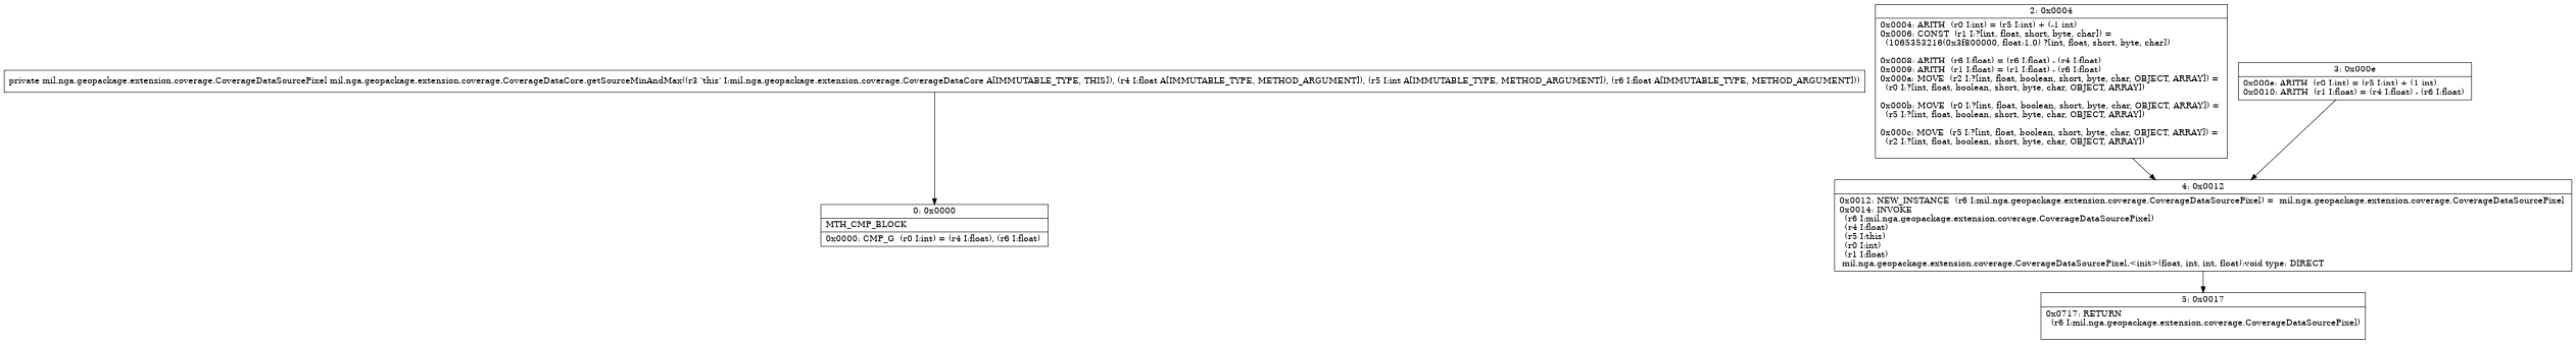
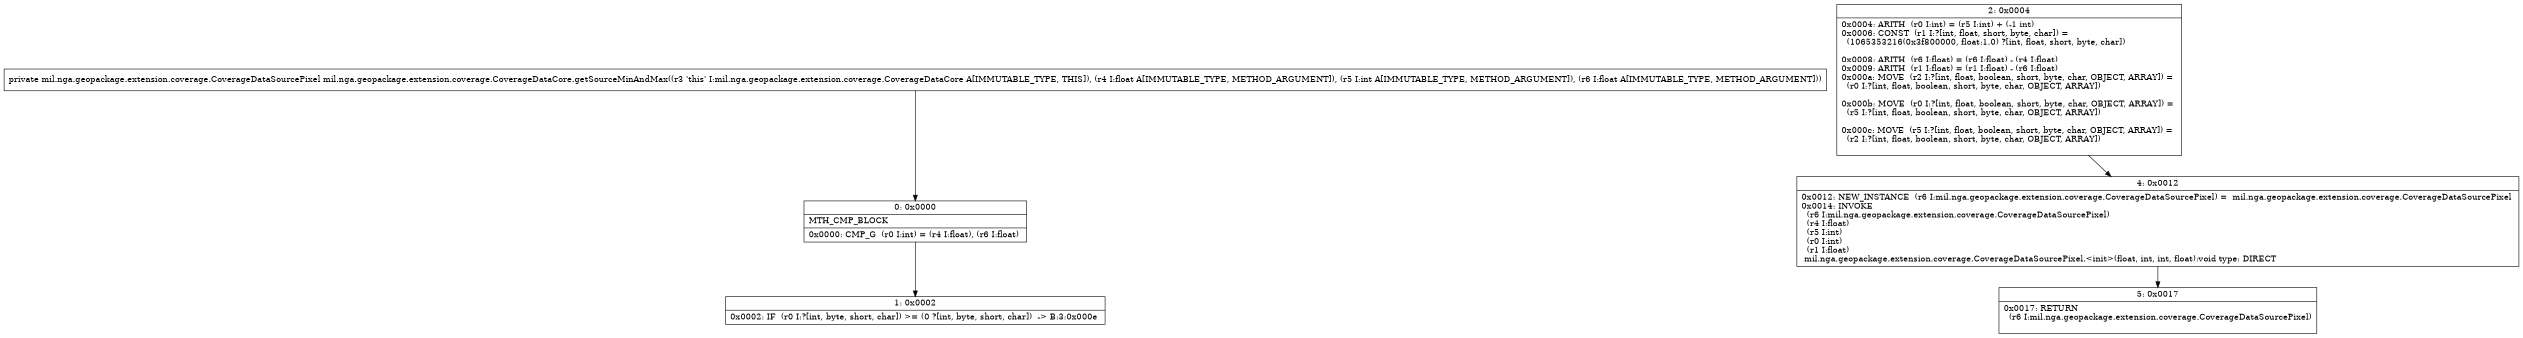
  digraph {
    node [shape=record]
    n1 [label="{0\:\ 0x0000|MTH_CMP_BLOCK\l|0x0000: CMP_G  (r0 I:int) = (r4 I:float), (r6 I:float) \l}"]
+   n2 [label="{1\:\ 0x0002|0x0002: IF  (r0 I:?[int, byte, short, char]) \>= (0 ?[int, byte, short, char])  \-\> B:3:0x000e \l}"]
    n3 [label="{2\:\ 0x0004|0x0004: ARITH  (r0 I:int) = (r5 I:int) + (\-1 int) \l0x0006: CONST  (r1 I:?[int, float, short, byte, char]) = \l  (1065353216(0x3f800000, float:1.0) ?[int, float, short, byte, char])\l \l0x0008: ARITH  (r6 I:float) = (r6 I:float) \- (r4 I:float) \l0x0009: ARITH  (r1 I:float) = (r1 I:float) \- (r6 I:float) \l0x000a: MOVE  (r2 I:?[int, float, boolean, short, byte, char, OBJECT, ARRAY]) = \l  (r0 I:?[int, float, boolean, short, byte, char, OBJECT, ARRAY])\l \l0x000b: MOVE  (r0 I:?[int, float, boolean, short, byte, char, OBJECT, ARRAY]) = \l  (r5 I:?[int, float, boolean, short, byte, char, OBJECT, ARRAY])\l \l0x000c: MOVE  (r5 I:?[int, float, boolean, short, byte, char, OBJECT, ARRAY]) = \l  (r2 I:?[int, float, boolean, short, byte, char, OBJECT, ARRAY])\l \l}"]
-   n4 [label="{4\:\ 0x0012|0x0012: NEW_INSTANCE  (r6 I:mil.nga.geopackage.extension.coverage.CoverageDataSourcePixel) =  mil.nga.geopackage.extension.coverage.CoverageDataSourcePixel \l0x0014: INVOKE  \l  (r6 I:mil.nga.geopackage.extension.coverage.CoverageDataSourcePixel)\l  (r4 I:float)\l  (r5 I:this)\l  (r0 I:int)\l  (r1 I:float)\l mil.nga.geopackage.extension.coverage.CoverageDataSourcePixel.\<init\>(float, int, int, float):void type: DIRECT \l}"]
-   n5 [label="{3\:\ 0x000e|0x000e: ARITH  (r0 I:int) = (r5 I:int) + (1 int) \l0x0010: ARITH  (r1 I:float) = (r4 I:float) \- (r6 I:float) \l}"]
-   n6 [label="{5\:\ 0x0017|0x0717: RETURN  \l  (r6 I:mil.nga.geopackage.extension.coverage.CoverageDataSourcePixel)\l \l}"]
+   n4 [label="{4\:\ 0x0012|0x0012: NEW_INSTANCE  (r6 I:mil.nga.geopackage.extension.coverage.CoverageDataSourcePixel) =  mil.nga.geopackage.extension.coverage.CoverageDataSourcePixel \l0x0014: INVOKE  \l  (r6 I:mil.nga.geopackage.extension.coverage.CoverageDataSourcePixel)\l  (r4 I:float)\l  (r5 I:int)\l  (r0 I:int)\l  (r1 I:float)\l mil.nga.geopackage.extension.coverage.CoverageDataSourcePixel.\<init\>(float, int, int, float):void type: DIRECT \l}"]
+   n6 [label="{5\:\ 0x0017|0x0017: RETURN  \l  (r6 I:mil.nga.geopackage.extension.coverage.CoverageDataSourcePixel)\l \l}"]
    n7 [label="{private mil.nga.geopackage.extension.coverage.CoverageDataSourcePixel mil.nga.geopackage.extension.coverage.CoverageDataCore.getSourceMinAndMax((r3 'this' I:mil.nga.geopackage.extension.coverage.CoverageDataCore A[IMMUTABLE_TYPE, THIS]), (r4 I:float A[IMMUTABLE_TYPE, METHOD_ARGUMENT]), (r5 I:int A[IMMUTABLE_TYPE, METHOD_ARGUMENT]), (r6 I:float A[IMMUTABLE_TYPE, METHOD_ARGUMENT])) }"]
+   n1 -> n2
    n3 -> n4
    n4 -> n6
-   n5 -> n4
    n7 -> n1
  }
